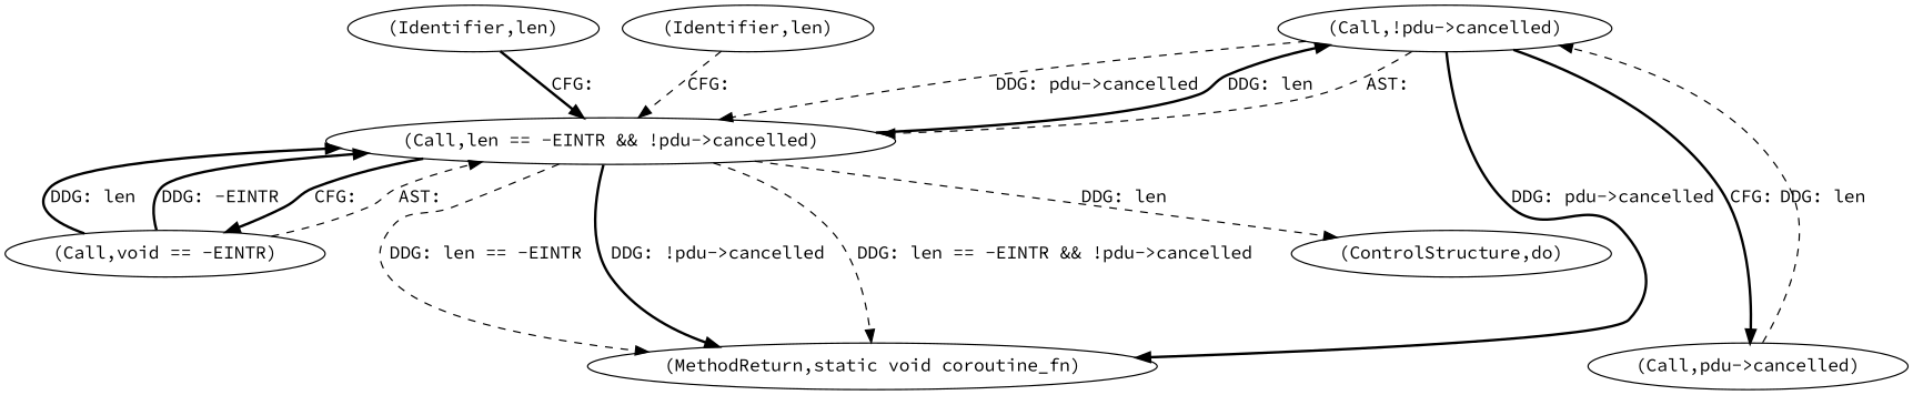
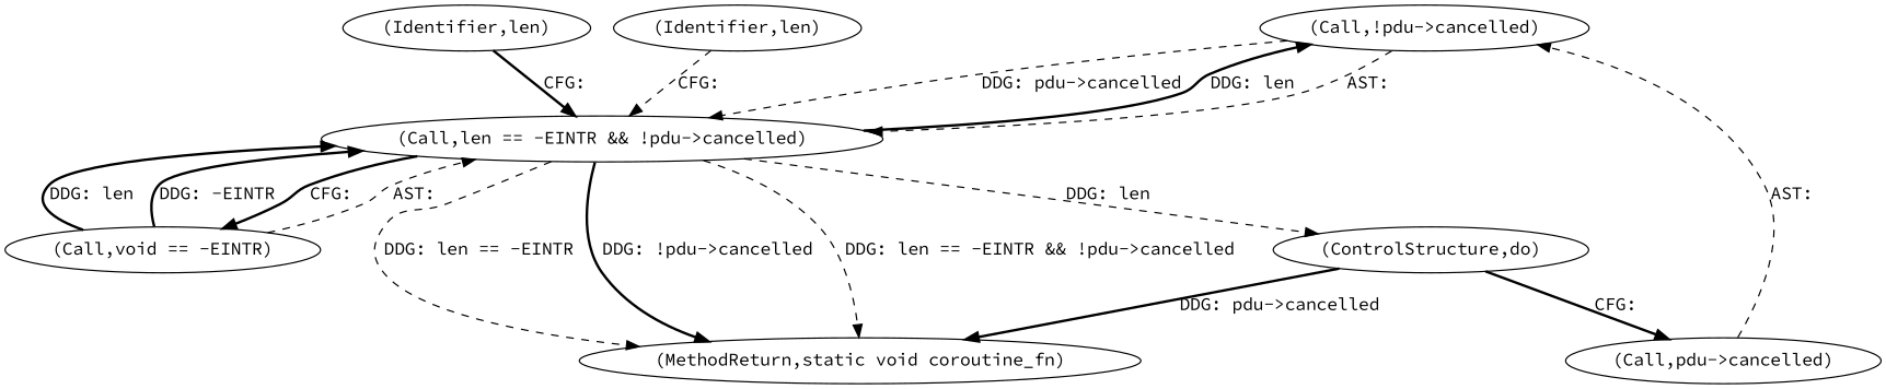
  digraph {
    fontname="Source Code Pro"
    node [fontname="Source Code Pro"]
    edge [fontname="Source Code Pro" style=dashed]
    n1 [label="(Call,!pdu->cancelled)"]
    n2 [label="(Call,len == -EINTR && !pdu->cancelled)"]
    n3 [label="(Call,pdu->cancelled)"]
    n4 [label="(MethodReturn,static void coroutine_fn)"]
    n5 [label="(ControlStructure,do)"]
    n6 [label="(Call,void == -EINTR)"]
    n7 [label="(Identifier,len)"]
    n8 [label="(Identifier,len)"]
    n1 -> n2 [label="AST: "]
    n1 -> n2 [label="DDG: pdu->cancelled"]
-   n1 -> n3 [label="CFG: " style=bold]
-   n1 -> n4 [label="DDG: pdu->cancelled" style=bold]
+   n5 -> n3 [label="CFG: " style=bold]
+   n5 -> n4 [label="DDG: pdu->cancelled" style=bold]
    n2 -> n1 [label="DDG: len" style=bold]
    n2 -> n4 [label="DDG: len == -EINTR"]
    n2 -> n4 [label="DDG: len == -EINTR && !pdu->cancelled"]
    n2 -> n4 [label="DDG: !pdu->cancelled" style=bold]
    n2 -> n5 [label="DDG: len"]
    n2 -> n6 [label="CFG: " style=bold]
-   n3 -> n1 [label="DDG: len"]
+   n3 -> n1 [label="AST: "]
    n6 -> n2 [label="AST: "]
    n6 -> n2 [label="DDG: len" style=bold]
    n6 -> n2 [label="DDG: -EINTR" style=bold]
    n7 -> n2 [label="CFG: " style=bold]
    n8 -> n2 [label="CFG: "]
  }
